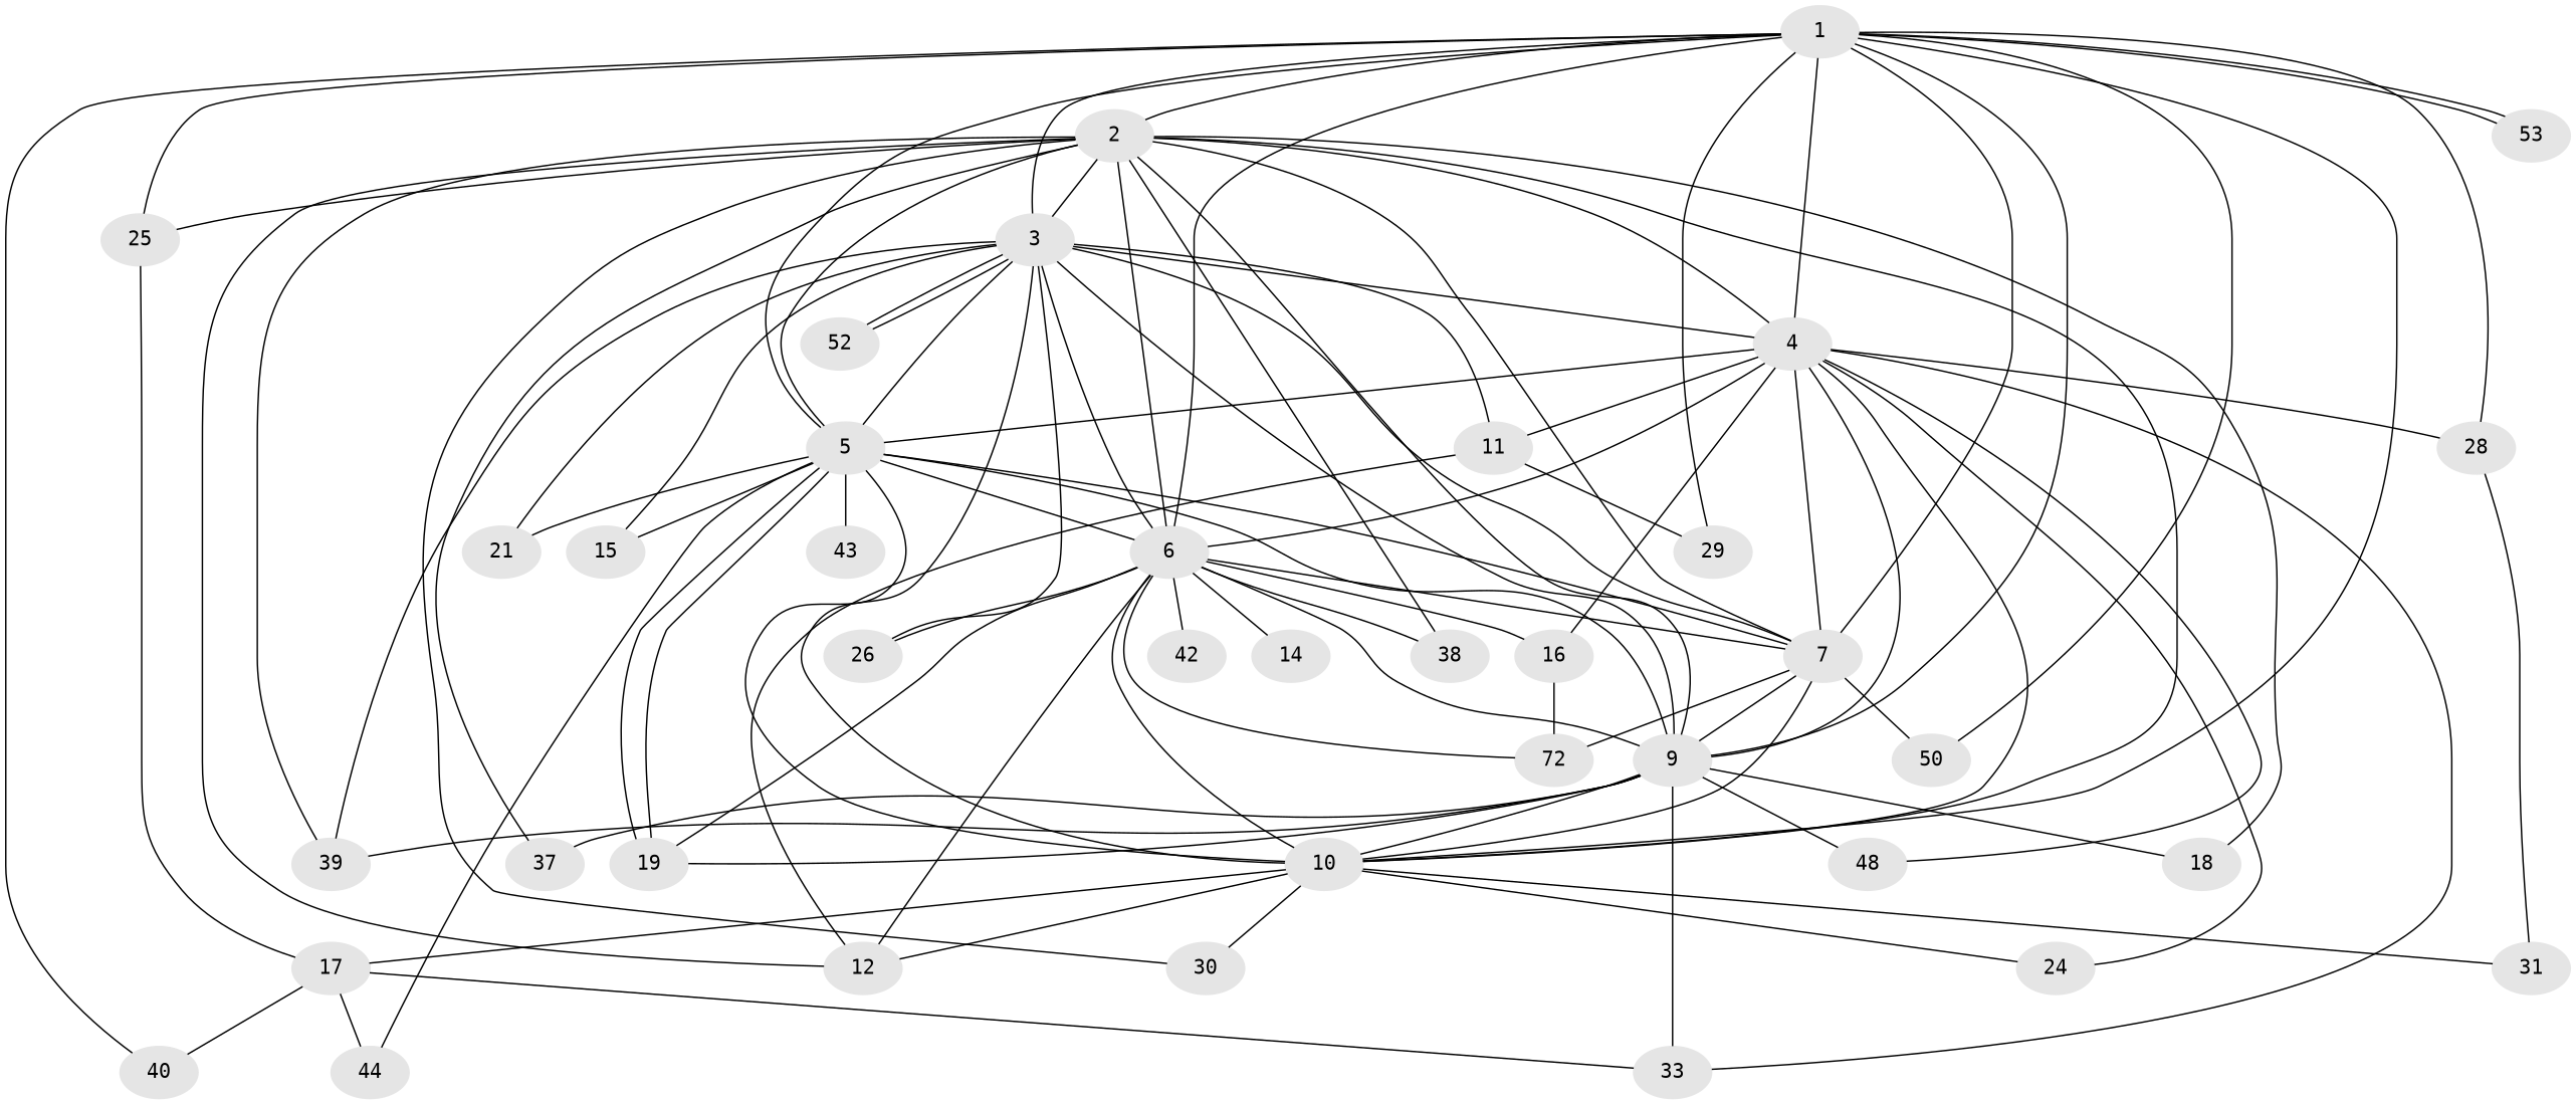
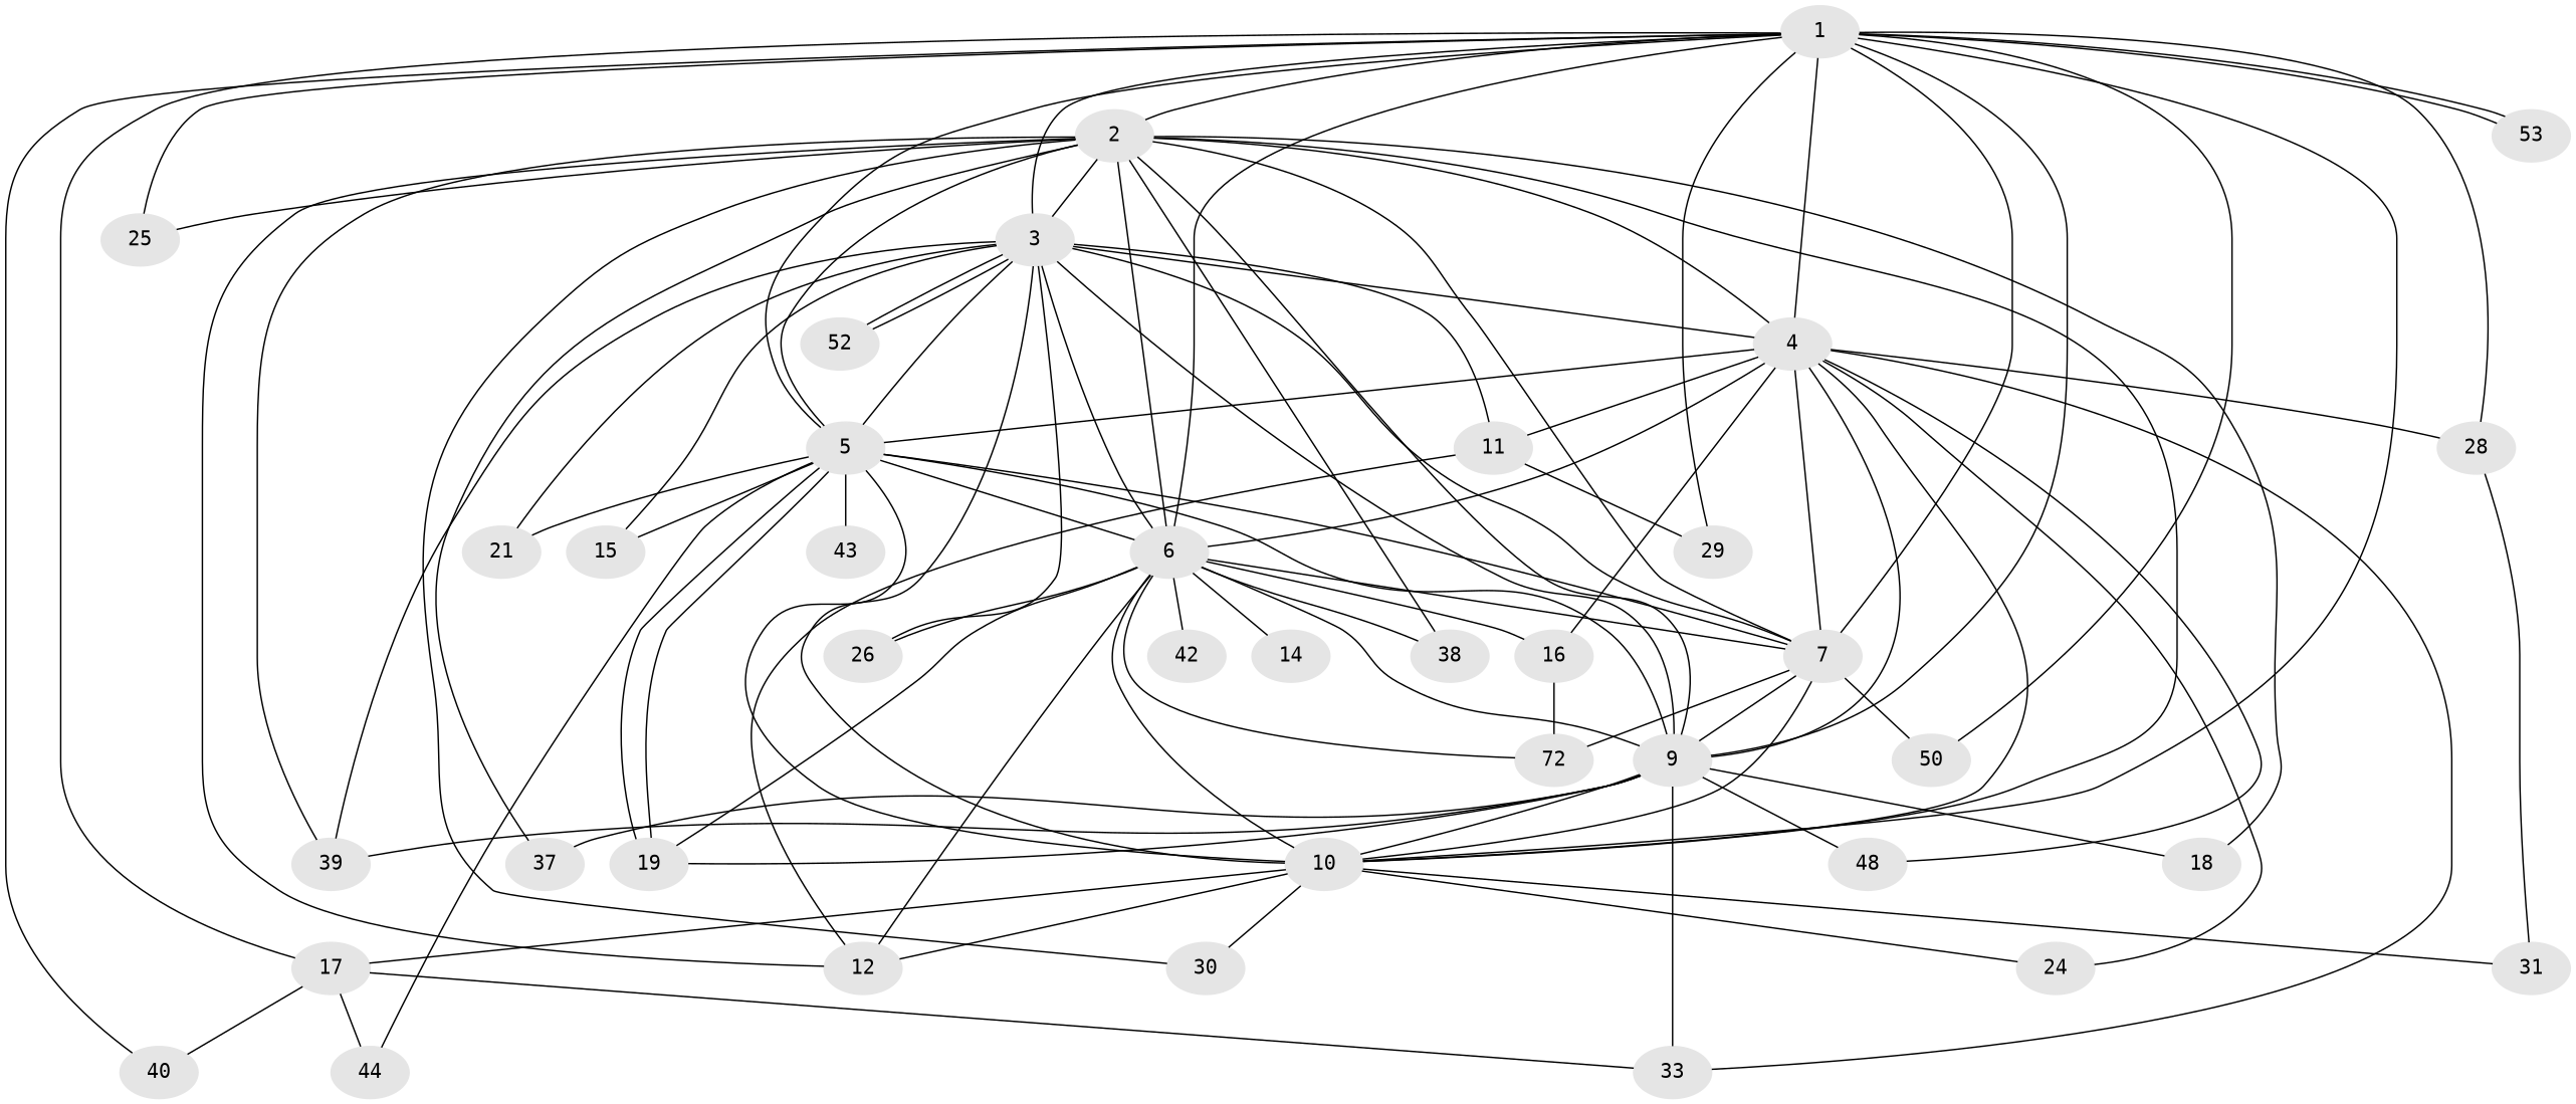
  graph {
    fontname="DejaVu Sans Mono"
    node [color=gray90 fontname="DejaVu Sans Mono" style=filled]
    edge [fontname="DejaVu Sans Mono"]
    1 [super="+45"]
    2 [super="+51"]
    3 [super="+46"]
    4 [super="+41"]
    5 [super="+20"]
    6 [super="+8"]
    7 [super="+32"]
    9 [super="+23"]
    10 [super="+49"]
    17 [super="+27"]
    25 [super="+34"]
    28
    29
    40
    50
    53
    12 [super="+13"]
    18
    30
    37
    38
    39
    11
    15
    21 [super="+36"]
    26
    52
    16
    24
    33 [super="+47"]
    48
    19
    43
    44
    14
    n36 [label=72 super="+35"]
    42
    31
    1 -- 2
    1 -- 3
    1 -- 4 [weight=2]
    1 -- 5
    1 -- 6 [weight=2]
    1 -- 7 [weight=2]
    1 -- 9
    1 -- 10
-   25 -- 17
+   1 -- 17
    1 -- 25 [weight=2]
    1 -- 28
    1 -- 29
    1 -- 40
    1 -- 50
    1 -- 53
    1 -- 53
    2 -- 3
    2 -- 4
    2 -- 5
    2 -- 6 [weight=2]
    2 -- 7
    2 -- 9
    2 -- 10 [weight=2]
    2 -- 25
    2 -- 12
    2 -- 18
    2 -- 30
    2 -- 37
    2 -- 38
    2 -- 39
    3 -- 4 [weight=2]
    3 -- 5
    3 -- 6 [weight=2]
    3 -- 7
    3 -- 9
    3 -- 10
    3 -- 39
    3 -- 11
    3 -- 15
    3 -- 21
    3 -- 26
    3 -- 52
    3 -- 52
    4 -- 5
    4 -- 6 [weight=2]
    4 -- 7
    4 -- 9
    4 -- 10
    4 -- 28
    4 -- 11
    4 -- 16
    4 -- 24
    4 -- 33
    4 -- 48
    5 -- 6 [weight=3]
    5 -- 7
    5 -- 9
    5 -- 10
    5 -- 15
    5 -- 21 [weight=2]
    5 -- 19
    5 -- 19
    5 -- 43
    5 -- 44
    6 -- 7 [weight=2]
    6 -- 9 [weight=2]
    6 -- 10 [weight=2]
    6 -- 12
    6 -- 38
    6 -- 26
    6 -- 16
    6 -- 19
    6 -- 14 [weight=2]
    6 -- n36
    6 -- 42 [weight=2]
    7 -- 9
    7 -- 10
    7 -- 50
    7 -- n36
    9 -- 10
    9 -- 18
    9 -- 37
    9 -- 39
    9 -- 33
    9 -- 48
    9 -- 19
    10 -- 17 [weight=2]
    10 -- 12
    10 -- 30
    10 -- 24
    10 -- 31
    17 -- 40
    17 -- 33
    17 -- 44
    28 -- 31
    11 -- 29
    11 -- 12
    16 -- n36
  }
